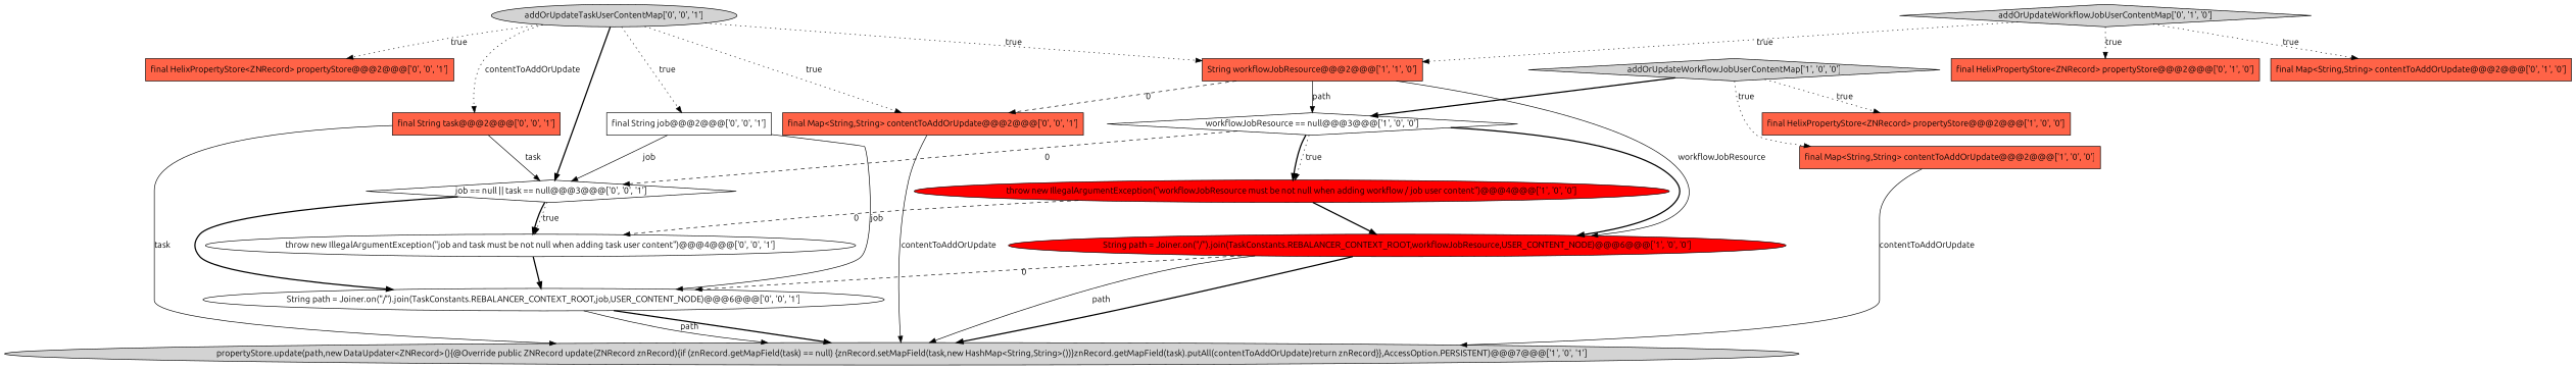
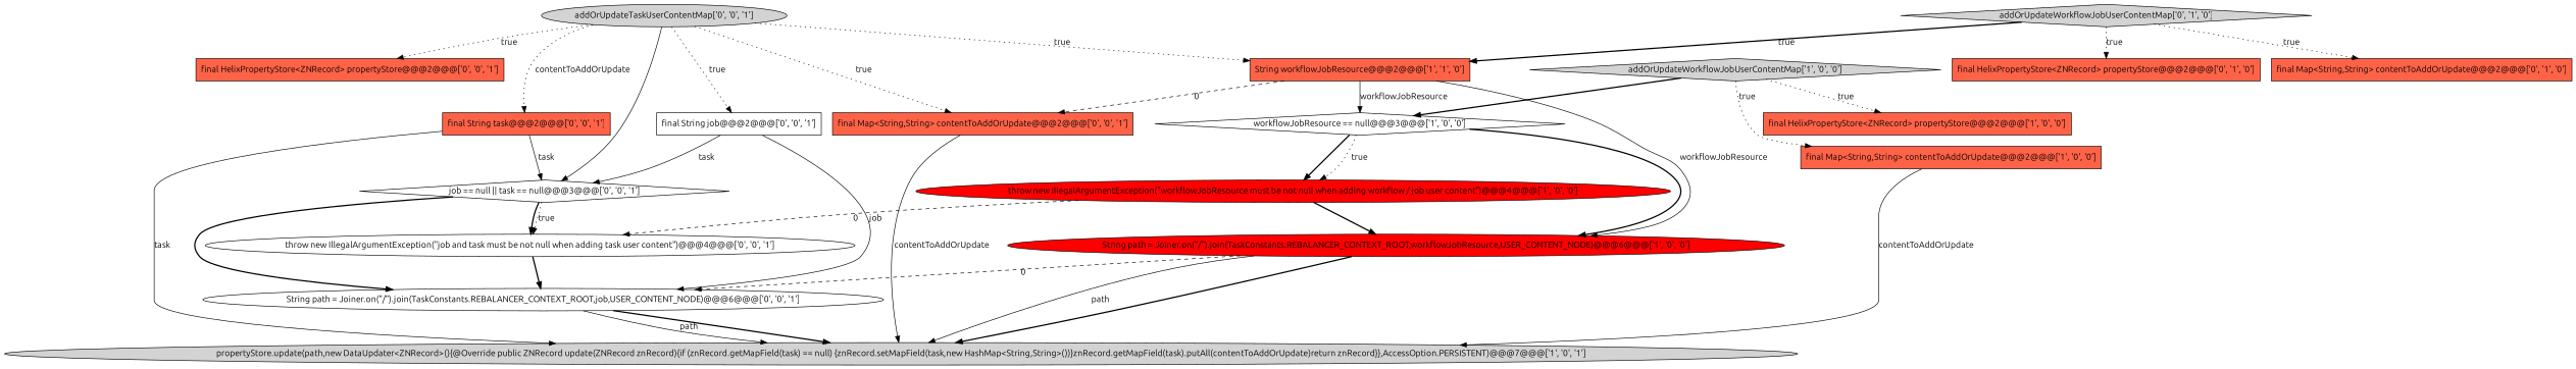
  digraph {
    fontname=Ubuntu
    node [fillcolor=tomato fontname=Ubuntu shape=box style=filled]
    edge [fontname=Ubuntu style=dotted]
    n1 [fillcolor=red label="String path = Joiner.on(\"/\").join(TaskConstants.REBALANCER_CONTEXT_ROOT,workflowJobResource,USER_CONTENT_NODE)@@@6@@@['1', '0', '0']" shape=ellipse]
    n2 [fillcolor=white label="String path = Joiner.on(\"/\").join(TaskConstants.REBALANCER_CONTEXT_ROOT,job,USER_CONTENT_NODE)@@@6@@@['0', '0', '1']" shape=ellipse]
    n3 [fillcolor=lightgray label="propertyStore.update(path,new DataUpdater<ZNRecord>(){@Override public ZNRecord update(ZNRecord znRecord){if (znRecord.getMapField(task) == null) {znRecord.setMapField(task,new HashMap<String,String>())}znRecord.getMapField(task).putAll(contentToAddOrUpdate)return znRecord}},AccessOption.PERSISTENT)@@@7@@@['1', '0', '1']" shape=ellipse]
    n4 [fillcolor=white label="job == null || task == null@@@3@@@['0', '0', '1']" shape=diamond]
    n5 [fillcolor=white label="throw new IllegalArgumentException(\"job and task must be not null when adding task user content\")@@@4@@@['0', '0', '1']" shape=ellipse]
    n6 [fillcolor=lightgray label="addOrUpdateWorkflowJobUserContentMap['0', '1', '0']" shape=diamond]
    n7 [label="final HelixPropertyStore<ZNRecord> propertyStore@@@2@@@['0', '1', '0']"]
    n8 [label="final Map<String,String> contentToAddOrUpdate@@@2@@@['0', '1', '0']"]
    n9 [label="String workflowJobResource@@@2@@@['1', '1', '0']"]
    n10 [label="final Map<String,String> contentToAddOrUpdate@@@2@@@['0', '0', '1']"]
    n11 [fillcolor=white label="workflowJobResource == null@@@3@@@['1', '0', '0']" shape=diamond]
    n12 [fillcolor=red label="throw new IllegalArgumentException(\"workflowJobResource must be not null when adding workflow / job user content\")@@@4@@@['1', '0', '0']" shape=ellipse]
    n13 [label="final Map<String,String> contentToAddOrUpdate@@@2@@@['1', '0', '0']"]
    n14 [label="final HelixPropertyStore<ZNRecord> propertyStore@@@2@@@['0', '0', '1']"]
    n15 [label="final String task@@@2@@@['0', '0', '1']"]
    n16 [label="final HelixPropertyStore<ZNRecord> propertyStore@@@2@@@['1', '0', '0']"]
    n17 [fillcolor=lightgray label="addOrUpdateWorkflowJobUserContentMap['1', '0', '0']" shape=diamond]
    n18 [fillcolor=lightgray label="addOrUpdateTaskUserContentMap['0', '0', '1']" shape=ellipse]
    n19 [fillcolor=white label="final String job@@@2@@@['0', '0', '1']"]
    n1 -> n2 [label=0 style=dashed]
    n1 -> n3 [label=path style=solid]
    n1 -> n3 [style=bold]
    n2 -> n3 [style=bold]
    n2 -> n3 [label=path style=solid]
    n4 -> n2 [style=bold]
    n4 -> n5 [label=true]
    n4 -> n5 [style=bold]
    n5 -> n2 [style=bold]
    n6 -> n7 [label=true]
    n6 -> n8 [label=true]
-   n6 -> n9 [label=true]
+   n6 -> n9 [label=true style=bold]
    n9 -> n1 [label=workflowJobResource style=solid]
    n9 -> n10 [label=0 style=dashed]
-   n9 -> n11 [label=path style=solid]
+   n9 -> n11 [label=workflowJobResource style=solid]
    n10 -> n3 [label=contentToAddOrUpdate style=solid]
    n11 -> n1 [style=bold]
-   n11 -> n4 [label=0 style=dashed]
    n11 -> n12 [style=bold]
    n11 -> n12 [label=true]
    n12 -> n1 [style=bold]
    n12 -> n5 [label=0 style=dashed]
    n13 -> n3 [label=contentToAddOrUpdate style=solid]
    n15 -> n3 [label=task style=solid]
    n15 -> n4 [label=task style=solid]
    n17 -> n11 [style=bold]
    n17 -> n13 [label=true]
    n17 -> n16 [label=true]
-   n18 -> n4 [style=bold]
+   n18 -> n4 [style=solid]
    n18 -> n9 [label=true]
    n18 -> n10 [label=true]
    n18 -> n14 [label=true]
    n18 -> n15 [label=contentToAddOrUpdate]
    n18 -> n19 [label=true]
    n19 -> n2 [label=job style=solid]
-   n19 -> n4 [label=job style=solid]
+   n19 -> n4 [label=task style=solid]
  }
